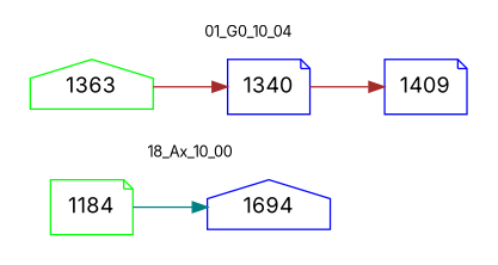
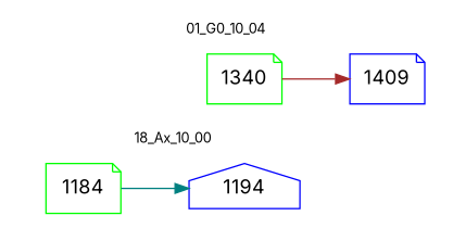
  digraph {
    fontname=Inter
    rankdir=LR
    node [color=blue fontname=Inter shape=note]
    edge [color=brown fontname=Inter]
    n1 [color=green label=1184]
-   n2 [label=1694 shape=house]
-   n3 [color=green label=1363 shape=house]
-   n4 [label=1340]
+   n2 [label=1194 shape=house]
+   n4 [color=green label=1340]
    n5 [label=1409]
    subgraph cluster_1 {
      color=white
      fontsize=10
      label="18_Ax_10_00"
      n1
      n2
    }
    subgraph cluster_2 {
      color=white
      fontsize=10
      label="01_G0_10_04"
-     n3
      n4
      n5
    }
    n1 -> n2 [color=teal]
-   n3 -> n4
    n4 -> n5
  }
